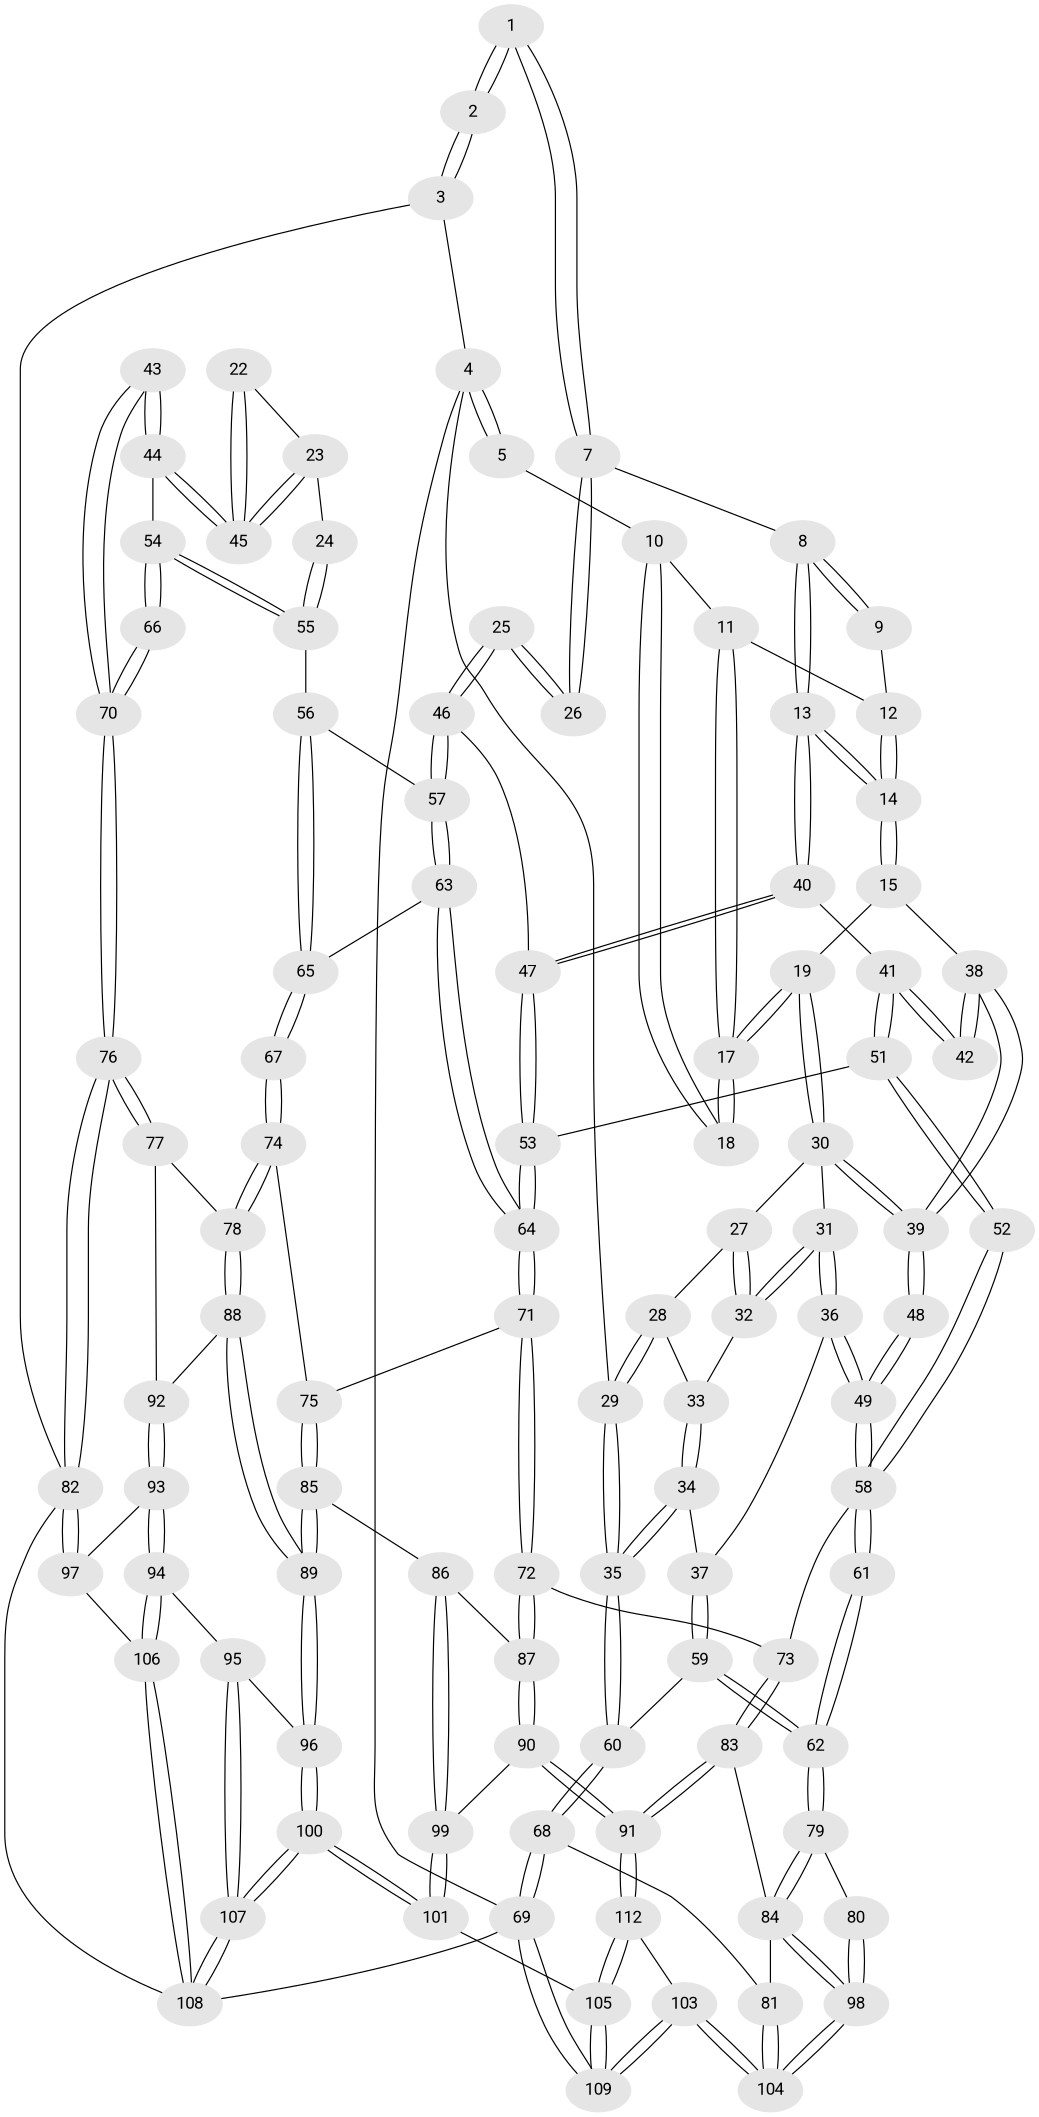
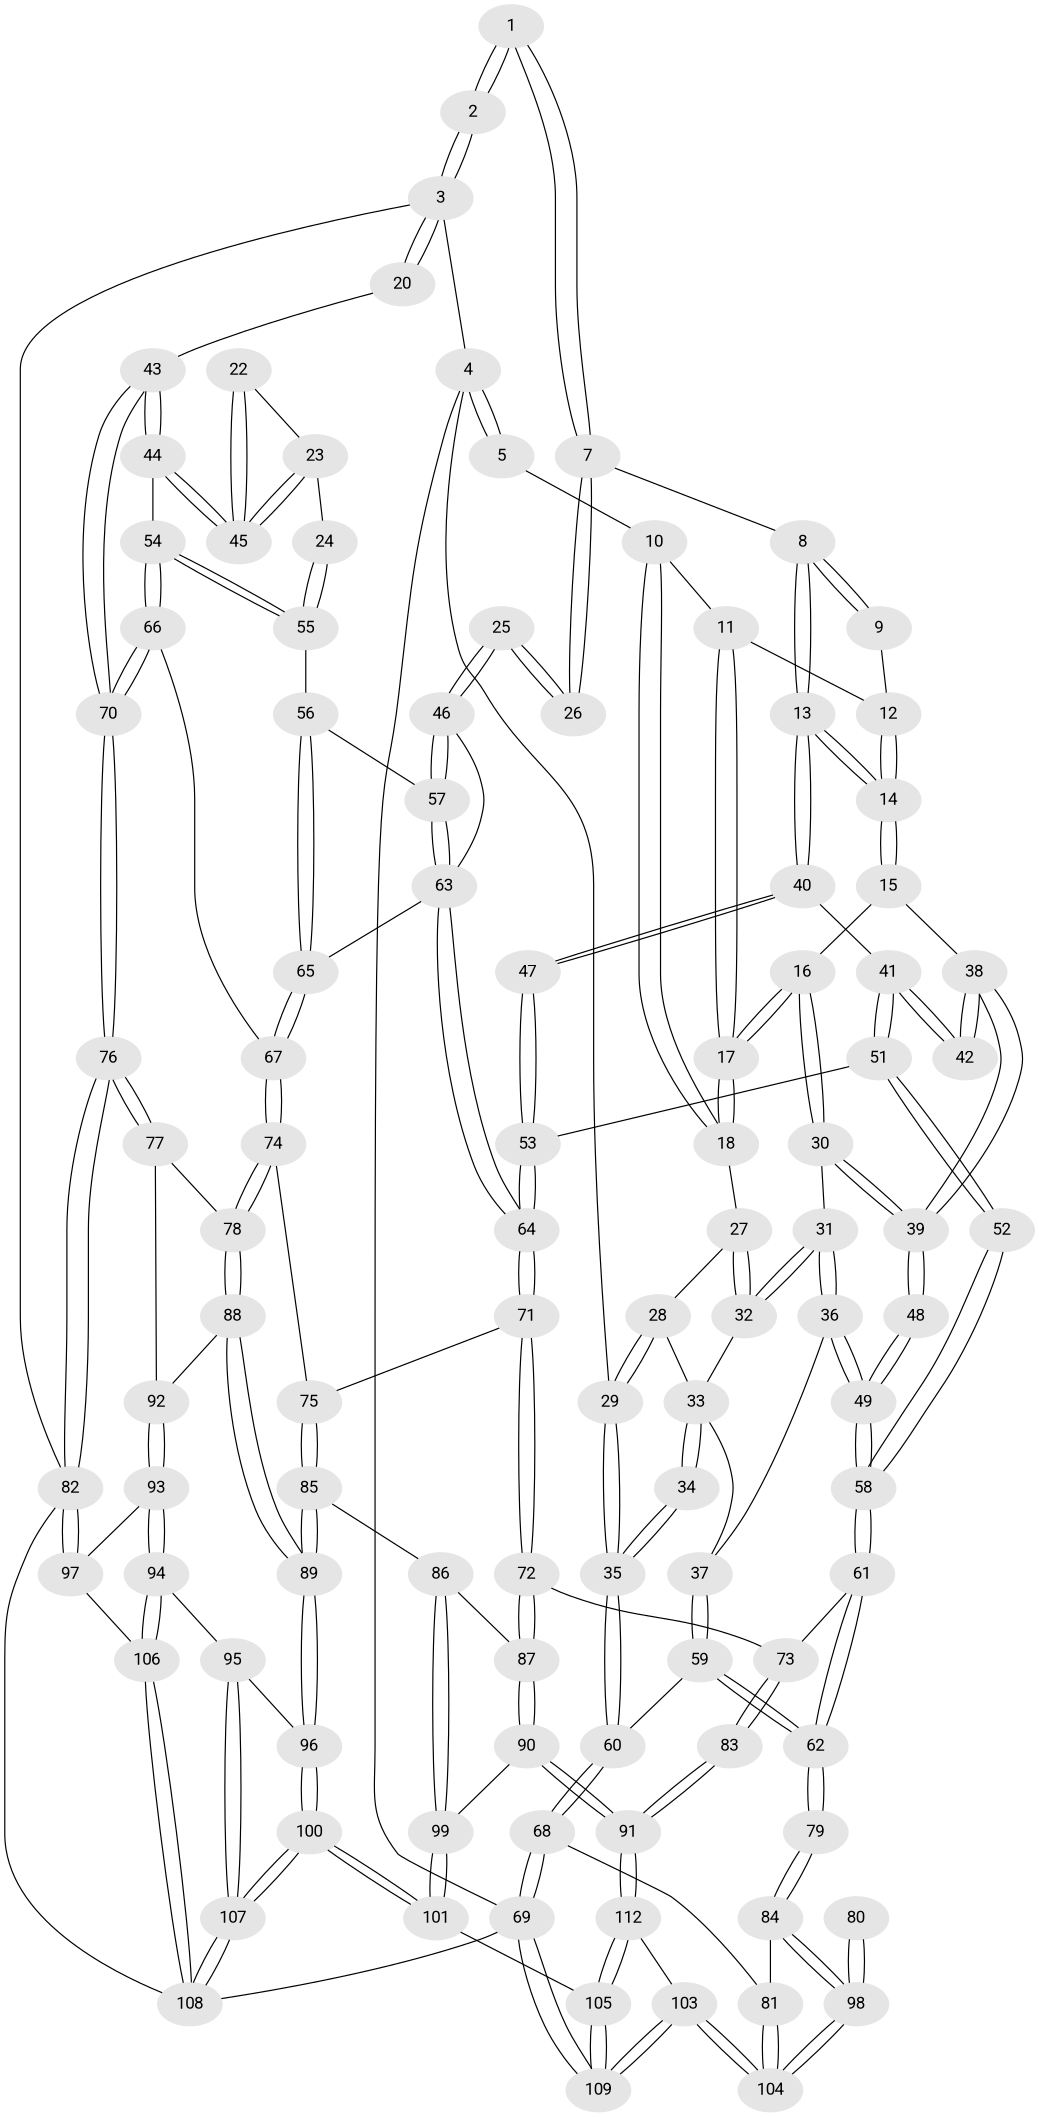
  graph {
    fontname=Roboto
    node [color=gray90 fontname=Roboto style=filled]
    edge [fontname=Roboto]
    1
    2
    7
    3
    8
    26
    4
+   20
    82
    5
    29
    69
    43
    108
    97
    10
    35
    109
    11
    18
    9
    12
    13
    14
    40
    17
    27
    15
    41
    47
-   16 [label=19]
+   16
    38
    30
    39
    42
    31
    28
    32
    22
    23
    45
    44
    70
    24
    55
    25
    46
    56
    57
    33
    34
    60
    36
    48
    37
    49
    59
    68
    58
    62
    51
    53
    52
    54
    76
    66
    63
    64
    61
    71
    67
    65
    73
    79
    81
    83
    80
    84
    72
    75
    74
    78
    104
    77
    87
    85
    90
    91
    88
    86
    89
    92
    93
    98
    106
    n96 [label=112]
    99
    96
    101
    100
    105
    103
    94
    95
    107
    1 -- 2
    1 -- 2
    1 -- 7
    1 -- 7
    2 -- 3
    2 -- 3
    7 -- 8
    7 -- 26
    7 -- 26
    3 -- 4
+   3 -- 20
+   3 -- 20
    3 -- 82
    8 -- 9
    8 -- 9
    8 -- 13
    8 -- 13
    4 -- 5
    4 -- 5
    4 -- 29
    4 -- 69
+   20 -- 43
    82 -- 108
    82 -- 97
    82 -- 97
    5 -- 10
    29 -- 35
    29 -- 35
    69 -- 108
    69 -- 109
    69 -- 109
    43 -- 44
    43 -- 44
    43 -- 70
    43 -- 70
    97 -- 106
    10 -- 11
    10 -- 18
    10 -- 18
    35 -- 60
    35 -- 60
    11 -- 12
    11 -- 17
    11 -- 17
-   30 -- 27
+   18 -- 27
    9 -- 12
    12 -- 14
    12 -- 14
    13 -- 14
    13 -- 14
    13 -- 40
    13 -- 40
    14 -- 15
    14 -- 15
    40 -- 41
    40 -- 47
    40 -- 47
    17 -- 18
    17 -- 18
    27 -- 28
    27 -- 32
    27 -- 32
    15 -- 16
    15 -- 38
    41 -- 42
    41 -- 42
    41 -- 51
    41 -- 51
    47 -- 53
    47 -- 53
    16 -- 17
    16 -- 17
    16 -- 30
    16 -- 30
    38 -- 39
    38 -- 39
    38 -- 42
    38 -- 42
    30 -- 39
    30 -- 39
    30 -- 31
    39 -- 48
    39 -- 48
    31 -- 32
    31 -- 32
    31 -- 36
    31 -- 36
    28 -- 29
    28 -- 29
    28 -- 33
    32 -- 33
    22 -- 23
    22 -- 45
    22 -- 45
    23 -- 45
    23 -- 45
    23 -- 24
    44 -- 45
    44 -- 45
    44 -- 54
    70 -- 76
    70 -- 76
    24 -- 55
    24 -- 55
    55 -- 56
    25 -- 26
    25 -- 26
    25 -- 46
    25 -- 46
-   46 -- 47
+   46 -- 63
    46 -- 57
    46 -- 57
    56 -- 57
    56 -- 65
    56 -- 65
    57 -- 63
    57 -- 63
    33 -- 34
    33 -- 34
    34 -- 35
    34 -- 35
-   34 -- 37
+   33 -- 37
    60 -- 68
    60 -- 68
    36 -- 37
    36 -- 49
    36 -- 49
    48 -- 49
    48 -- 49
    37 -- 59
    37 -- 59
    49 -- 58
    49 -- 58
    59 -- 60
    59 -- 62
    59 -- 62
    68 -- 69
    68 -- 69
    68 -- 81
    58 -- 61
    58 -- 61
    62 -- 79
    62 -- 79
    51 -- 53
    51 -- 52
    51 -- 52
    53 -- 64
    53 -- 64
    52 -- 58
    52 -- 58
    54 -- 55
    54 -- 55
    54 -- 66
    54 -- 66
    76 -- 82
    76 -- 82
    76 -- 77
    76 -- 77
    66 -- 70
    66 -- 70
+   66 -- 67
    63 -- 64
    63 -- 64
    63 -- 65
    64 -- 71
    64 -- 71
    61 -- 62
    61 -- 62
-   58 -- 73
+   61 -- 73
    71 -- 72
    71 -- 72
    71 -- 75
    67 -- 74
    67 -- 74
    65 -- 67
    65 -- 67
    73 -- 83
    73 -- 83
-   79 -- 80
    79 -- 84
    79 -- 84
    81 -- 104
    81 -- 104
-   83 -- 84
    83 -- 91
    83 -- 91
    80 -- 98
    80 -- 98
    84 -- 81
    84 -- 98
    84 -- 98
    72 -- 73
    72 -- 87
    72 -- 87
    75 -- 85
    75 -- 85
    74 -- 75
    74 -- 78
    74 -- 78
    78 -- 88
    78 -- 88
    77 -- 78
    77 -- 92
    87 -- 90
    87 -- 90
    85 -- 86
    85 -- 89
    85 -- 89
    90 -- 91
    90 -- 91
    90 -- 99
    91 -- n96
    91 -- n96
    88 -- 89
    88 -- 89
    88 -- 92
    86 -- 87
    86 -- 99
    86 -- 99
    89 -- 96
    89 -- 96
    92 -- 93
    92 -- 93
    93 -- 97
    93 -- 94
    93 -- 94
    98 -- 104
    98 -- 104
    106 -- 108
    106 -- 108
    n96 -- 105
    n96 -- 105
    n96 -- 103
    99 -- 101
    99 -- 101
    96 -- 100
    96 -- 100
    101 -- 105
    100 -- 101
    100 -- 101
    100 -- 107
    100 -- 107
    105 -- 109
    105 -- 109
    103 -- 109
    103 -- 109
    103 -- 104
    103 -- 104
    94 -- 106
    94 -- 106
    94 -- 95
    95 -- 96
    95 -- 107
    95 -- 107
    107 -- 108
    107 -- 108
  }
